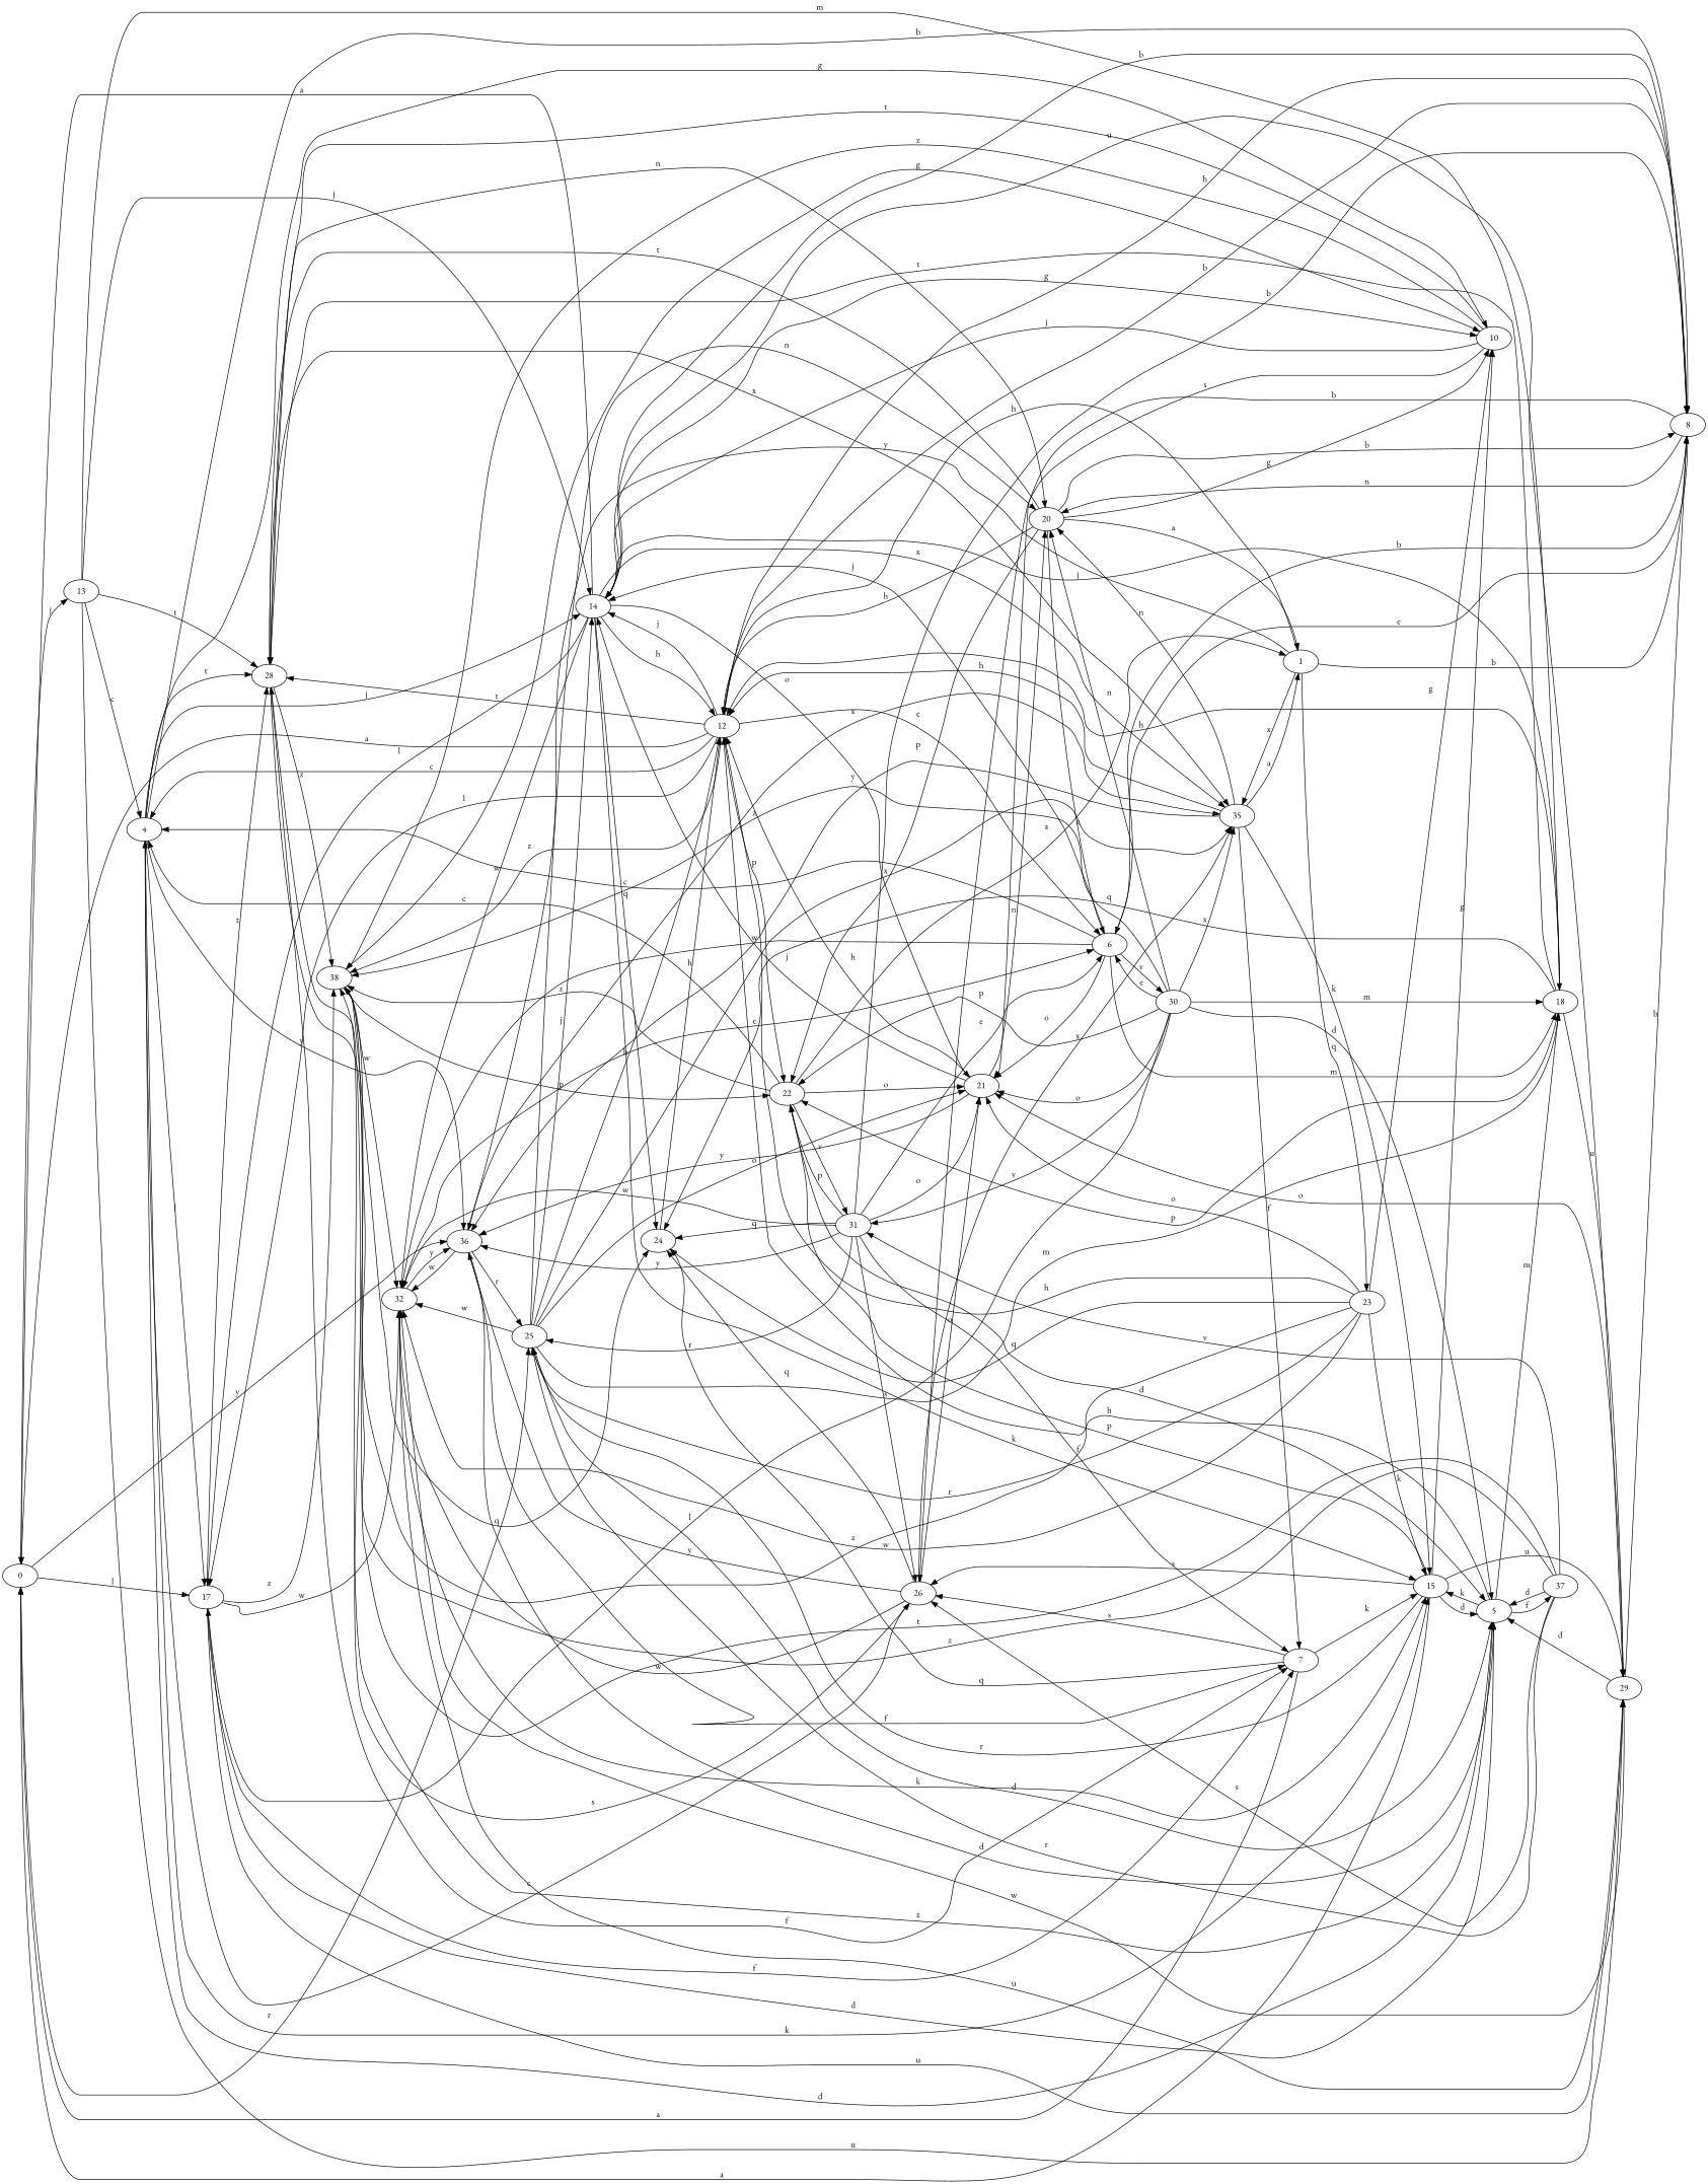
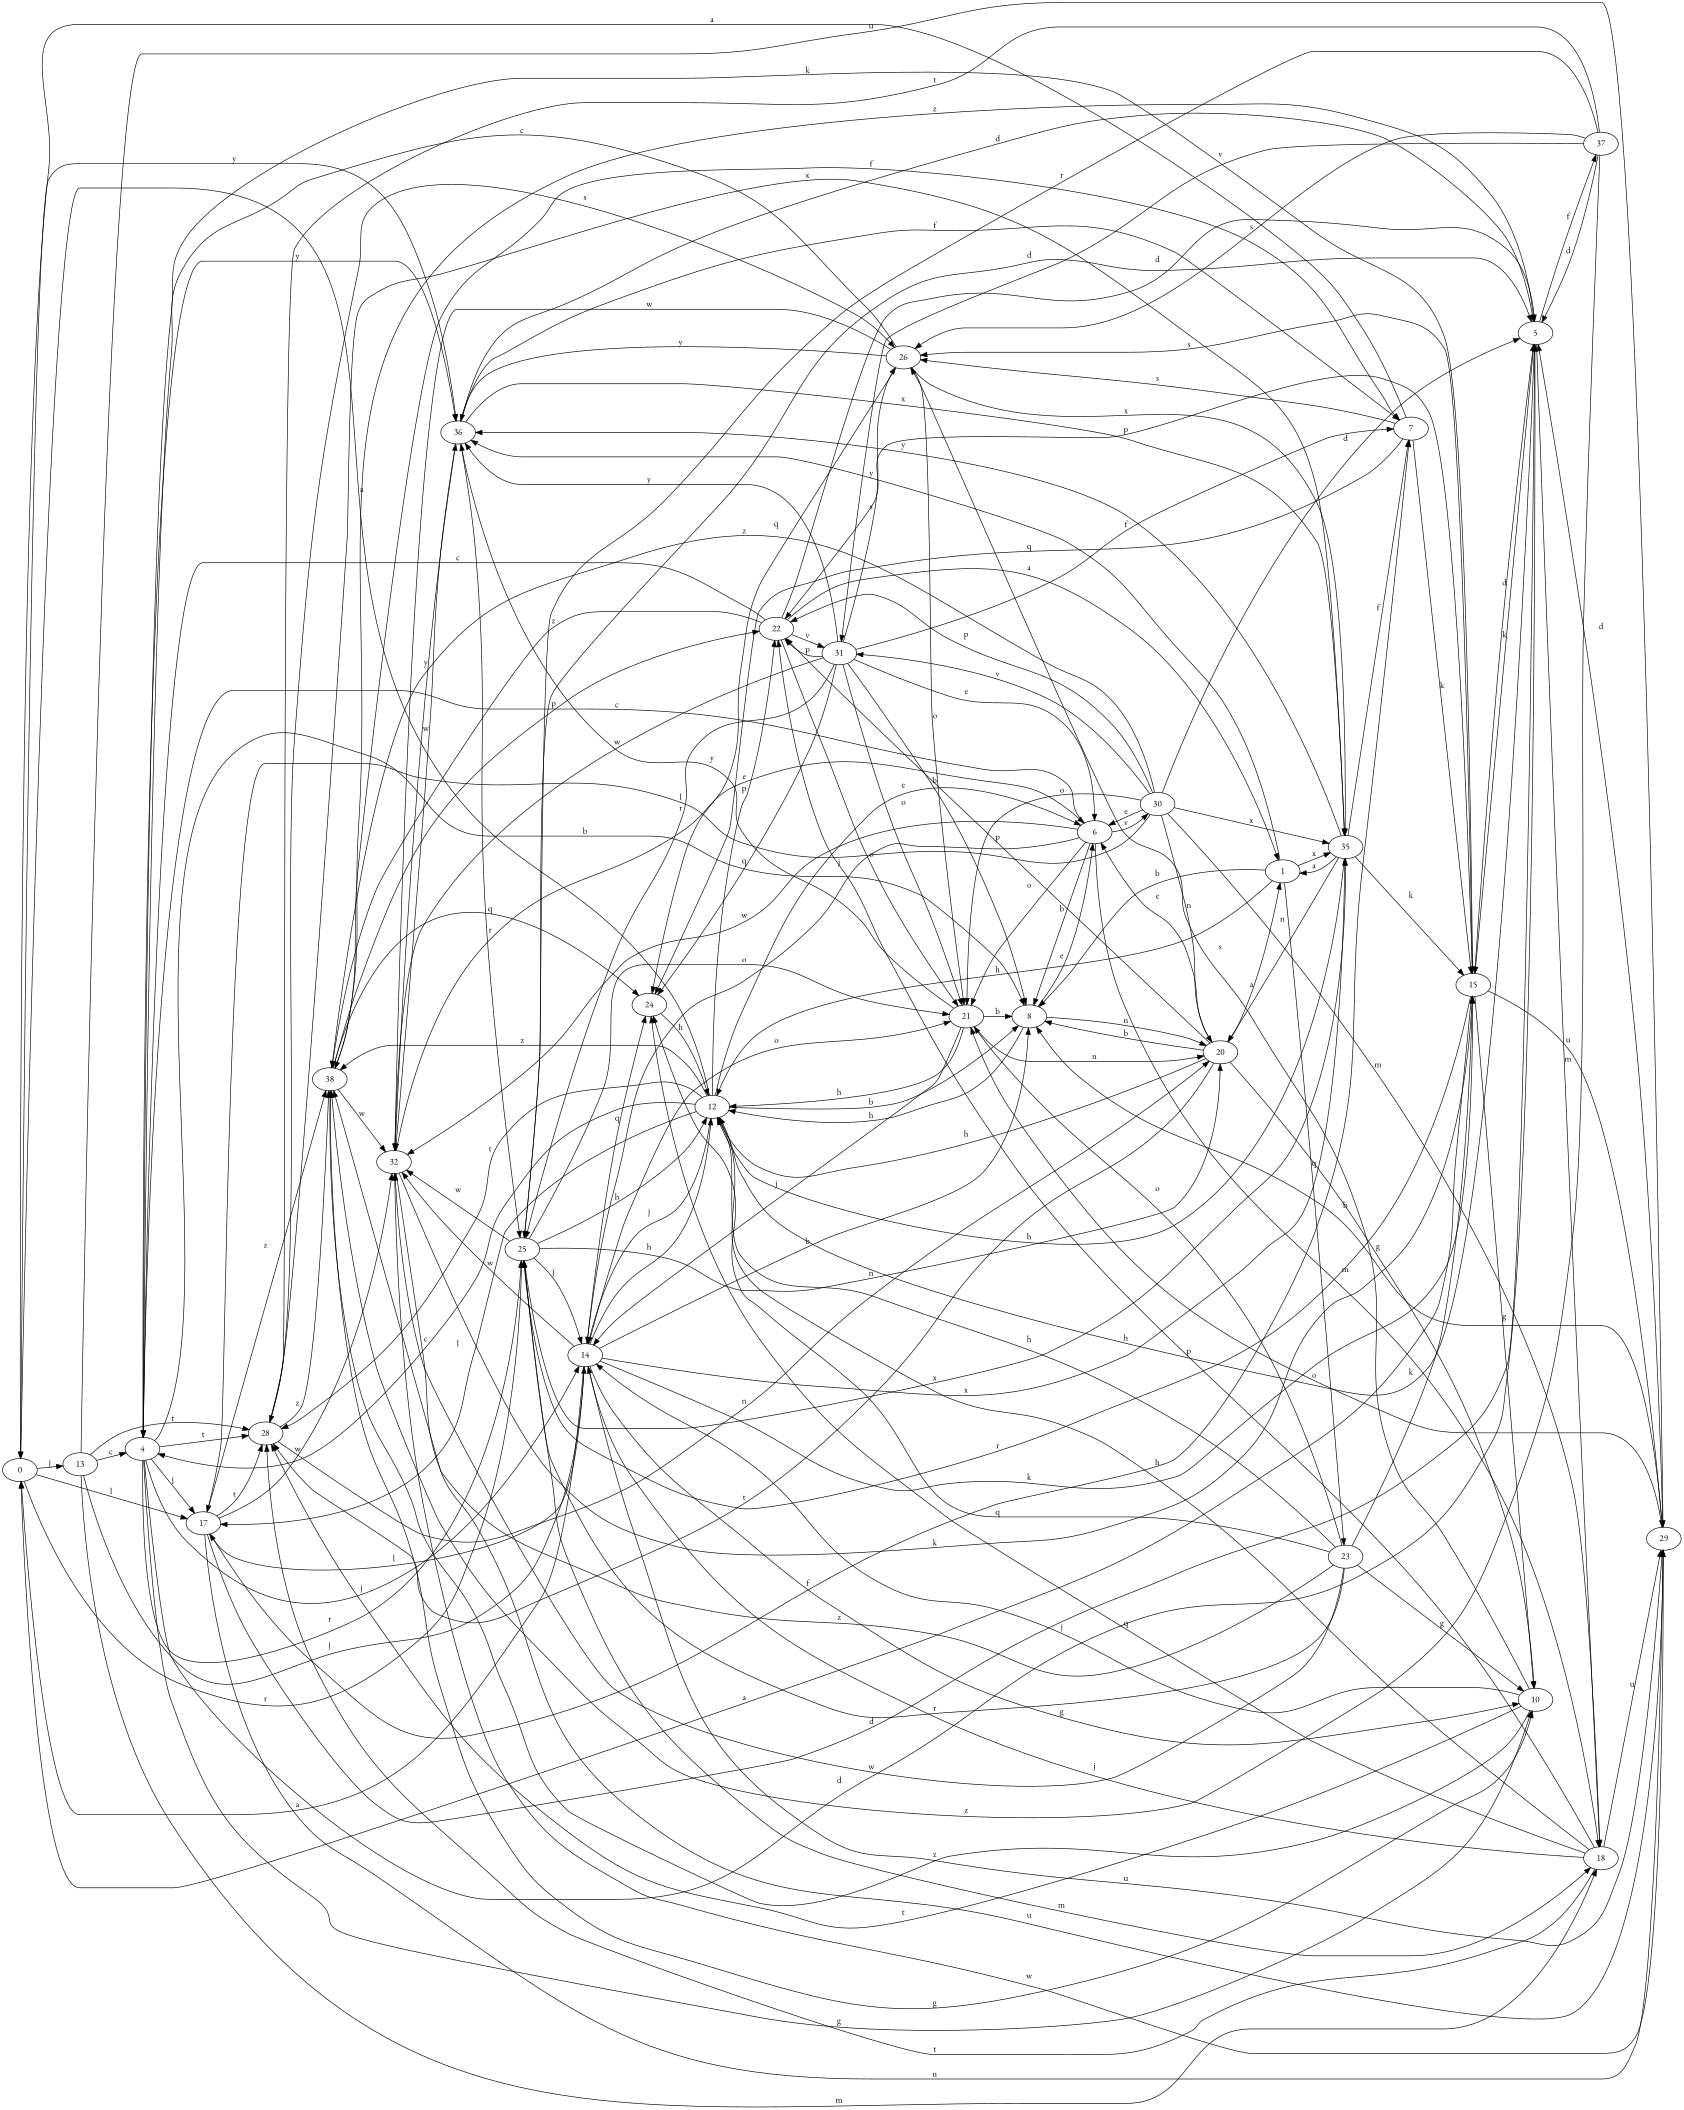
  strict digraph {
    fontname="EB Garamond"
    rankdir=LR
    node [fontname="EB Garamond"]
    edge [fontname="EB Garamond"]
    0
    13
    17
    25
    36
    4
    14
    28
    18
    29
    5
    38
    32
    7
    12
    35
    20
    21
    1
    n20 [label=8]
    23
    6
    22
    10
    15
    24
    30
    37
    26
    31
    0 -> 13 [label=j]
    0 -> 17 [label=l]
    0 -> 25 [label=r]
    0 -> 36 [label=y]
    13 -> 4 [label=c]
    13 -> 14 [label=j]
    13 -> 28 [label=t]
    13 -> 18 [label=m]
    13 -> 29 [label=u]
    17 -> 28 [label=t]
    17 -> 29 [label=u]
    17 -> 5 [label=d]
    17 -> 38 [label=z]
    17 -> 32 [label=w]
    17 -> 7 [label=f]
    25 -> 14 [label=j]
    25 -> 18 [label=m]
    25 -> 5 [label=d]
    25 -> 32 [label=w]
    25 -> 12 [label=h]
    25 -> 35 [label=x]
    25 -> 20 [label=n]
    25 -> 21 [label=o]
    36 -> 25 [label=r]
    36 -> 5 [label=d]
    36 -> 32 [label=w]
    36 -> 7 [label=f]
    36 -> 35 [label=x]
    4 -> 17 [label=l]
+   4 -> 25 [label=r]
    4 -> 36 [label=y]
    4 -> 14 [label=j]
    4 -> 28 [label=t]
    4 -> 5 [label=d]
    4 -> n20 [label=b]
    4 -> 10 [label=g]
    4 -> 15 [label=k]
    14 -> 0 [label=a]
    14 -> 17 [label=l]
    14 -> 29 [label=u]
    14 -> 32 [label=w]
    14 -> 12 [label=h]
    14 -> 35 [label=x]
    14 -> 21 [label=o]
    14 -> n20 [label=b]
    14 -> 10 [label=g]
    14 -> 15 [label=k]
    14 -> 24 [label=q]
    28 -> 38 [label=z]
    28 -> 35 [label=x]
    28 -> 20 [label=n]
    28 -> 26 [label=s]
    18 -> 14 [label=j]
    18 -> 28 [label=t]
    18 -> 29 [label=u]
    18 -> 12 [label=h]
    18 -> 22 [label=p]
    18 -> 24 [label=q]
    29 -> 5 [label=d]
    29 -> 32 [label=w]
    29 -> 21 [label=o]
    29 -> n20 [label=b]
    5 -> 18 [label=m]
    5 -> 38 [label=z]
    5 -> 12 [label=h]
    5 -> 15 [label=k]
    5 -> 37 [label=f]
    38 -> 32 [label=w]
-   28 -> 7 [label=f]
+   38 -> 7 [label=f]
    38 -> 22 [label=p]
    38 -> 10 [label=g]
    38 -> 24 [label=q]
    32 -> 36 [label=y]
    32 -> 29 [label=u]
    32 -> 6 [label=e]
    32 -> 15 [label=k]
    7 -> 0 [label=a]
    7 -> 15 [label=k]
    7 -> 24 [label=q]
    7 -> 26 [label=s]
    12 -> 0 [label=a]
    12 -> 17 [label=l]
    12 -> 4 [label=c]
    12 -> 14 [label=j]
    12 -> 28 [label=t]
    12 -> 38 [label=z]
    12 -> n20 [label=b]
    12 -> 6 [label=e]
    12 -> 22 [label=p]
    35 -> 36 [label=y]
    35 -> 7 [label=f]
    35 -> 12 [label=h]
    35 -> 20 [label=n]
    35 -> 1 [label=a]
    35 -> 15 [label=k]
    20 -> 28 [label=t]
    20 -> 12 [label=h]
    20 -> 1 [label=a]
    20 -> n20 [label=b]
    20 -> 6 [label=e]
    20 -> 22 [label=p]
    20 -> 10 [label=g]
    21 -> 36 [label=y]
    21 -> 14 [label=j]
    21 -> 12 [label=h]
    21 -> 20 [label=n]
-   n20 -> 21 [label=b]
+   21 -> n20 [label=b]
    1 -> 36 [label=y]
    1 -> 12 [label=h]
    1 -> 35 [label=x]
    1 -> n20 [label=b]
    1 -> 23 [label=q]
    n20 -> 12 [label=h]
    n20 -> 20 [label=n]
    n20 -> 6 [label=e]
    23 -> 25 [label=r]
    23 -> 38 [label=z]
    23 -> 32 [label=w]
    23 -> 12 [label=h]
    23 -> 21 [label=o]
    23 -> 10 [label=g]
    23 -> 15 [label=k]
    23 -> 24 [label=q]
    6 -> 4 [label=c]
    6 -> 14 [label=j]
    6 -> 18 [label=m]
    6 -> 32 [label=w]
    6 -> 21 [label=o]
    6 -> n20 [label=b]
    6 -> 30 [label=v]
    22 -> 4 [label=c]
    22 -> 5 [label=d]
    22 -> 38 [label=z]
    22 -> 21 [label=o]
    22 -> 1 [label=a]
    22 -> 31 [label=v]
    10 -> 14 [label=j]
    10 -> 28 [label=t]
    10 -> 38 [label=z]
    10 -> 26 [label=s]
    15 -> 0 [label=a]
    15 -> 25 [label=r]
    15 -> 29 [label=u]
    15 -> 5 [label=d]
    15 -> 22 [label=p]
    15 -> 10 [label=g]
    15 -> 26 [label=s]
    24 -> 12 [label=h]
    30 -> 17 [label=l]
    30 -> 18 [label=m]
    30 -> 5 [label=d]
    30 -> 38 [label=z]
    30 -> 35 [label=x]
    30 -> 20 [label=n]
    30 -> 21 [label=o]
    30 -> 6 [label=e]
    30 -> 22 [label=p]
    30 -> 31 [label=v]
    37 -> 25 [label=r]
    37 -> 28 [label=t]
    37 -> 5 [label=d]
    37 -> 38 [label=z]
    37 -> 26 [label=s]
    37 -> 31 [label=v]
    26 -> 36 [label=y]
    26 -> 4 [label=c]
    26 -> 32 [label=w]
    26 -> 35 [label=x]
    26 -> 21 [label=o]
    26 -> 24 [label=q]
    31 -> 25 [label=r]
    31 -> 36 [label=y]
    31 -> 32 [label=w]
    31 -> 7 [label=f]
    31 -> 21 [label=o]
    31 -> n20 [label=b]
    31 -> 6 [label=e]
    31 -> 22 [label=p]
    31 -> 24 [label=q]
    31 -> 26 [label=s]
  }
